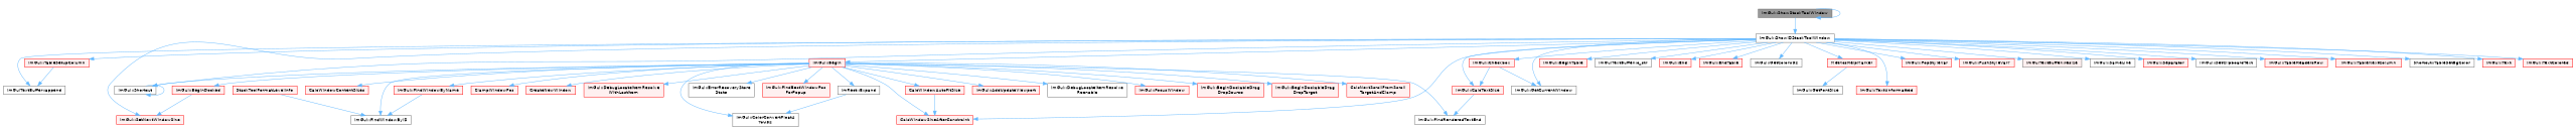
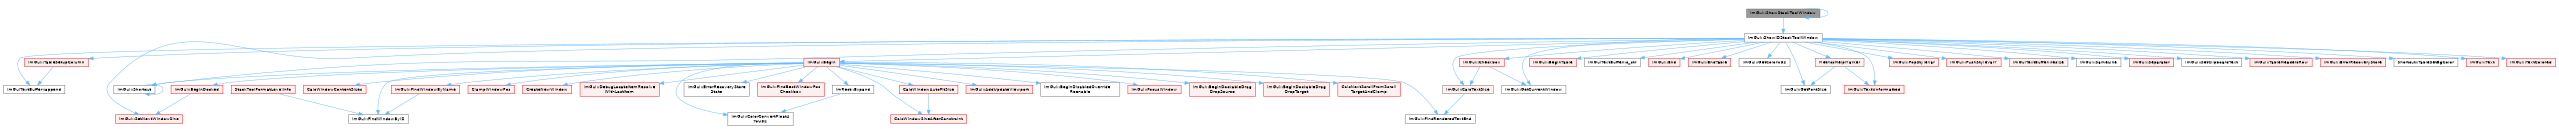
  digraph {
    rankdir=TB
    node [color=red fillcolor="#FFF0F0" fontname=Helvetica fontsize=10 shape=box style=filled]
    edge [color=steelblue1 fontname=Helvetica fontsize=10 labelfontname=Helvetica labelfontsize=10 style=solid]
    n1 [color=gray40 fillcolor=grey60 fontcolor=black height=0.2 label="ImGui::ShowStackToolWindow" width=0.4]
    n2 [color=grey40 fillcolor=white height=0.2 label="ImGui::ShowIDStackToolWindow" width=0.4]
    n3 [color=grey40 fillcolor=white height=0.2 label="ImGuiTextBuffer::append" width=0.4]
    n4 [height=0.2 label="ImGui::Begin" width=0.4]
    n5 [height=0.2 label="ImGui::SetNextWindowSize" width=0.4]
    n6 [color=grey40 fillcolor=white height=0.2 label="ImGui::Shortcut" width=0.4]
    n7 [height=0.2 label="ImGui::BeginTable" width=0.4]
    n8 [color=grey40 fillcolor=white height=0.2 label="ImGuiTextBuffer::c_str" width=0.4]
-   n9 [height=0.2 label="ImGui::CalcTextSize" width=0.4]
+   n9 [color=grey40 height=0.2 label="ImGui::CalcTextSize" width=0.4]
    n10 [height=0.2 label="ImGui::Checkbox" width=0.4]
    n11 [color=grey40 fillcolor=white height=0.2 label="ImGui::GetCurrentWindow" width=0.4]
    n12 [height=0.2 label="ImGui::End" width=0.4]
    n13 [height=0.2 label="ImGui::EndTable" width=0.4]
    n14 [color=grey40 fillcolor=white height=0.2 label="ImGui::GetColorU32" width=0.4]
    n15 [color=grey40 fillcolor=white height=0.2 label="ImGui::GetFontSize" width=0.4]
-   n16 [height=0.2 label=MetricsHelpMarker width=0.4]
+   n16 [color=grey40 height=0.2 label=MetricsHelpMarker width=0.4]
    n17 [height=0.2 label="ImGui::TextUnformatted" width=0.4]
    n18 [height=0.2 label="ImGui::PopStyleVar" width=0.4]
    n19 [height=0.2 label="ImGui::PushStyleVarY" width=0.4]
    n20 [color=grey40 height=0.2 label="ImGuiTextBuffer::resize" width=0.4]
    n21 [color=grey40 fillcolor=white height=0.2 label="ImGui::SameLine" width=0.4]
    n22 [height=0.2 label="ImGui::Separator" width=0.4]
    n23 [color=grey40 fillcolor=white height=0.2 label="ImGui::SetClipboardText" width=0.4]
    n24 [height=0.2 label="ImGui::TableHeadersRow" width=0.4]
-   n25 [height=0.2 label="ImGui::TableNextColumn" width=0.4]
+   n25 [height=0.2 label="ImGui::ErrorRecoveryStore" width=0.4]
    n26 [color=grey40 fillcolor=white height=0.2 label="Shortcut::TableSetBgColor" width=0.4]
    n27 [height=0.2 label="ImGui::TableSetupColumn" width=0.4]
    n28 [height=0.2 label="ImGui::Text" width=0.4]
    n29 [height=0.2 label="ImGui::TextColored" width=0.4]
    n30 [height=0.2 label="ImGui::AddUpdateViewport" width=0.4]
-   n31 [color=grey40 fillcolor=white height=0.2 label="ImGui::DebugLocateItemResolve\lReenable" width=0.4]
+   n31 [color=grey40 fillcolor=white height=0.2 label="ImGui::BeginDisabledOverride\lReenable" width=0.4]
    n32 [height=0.2 label="ImGui::BeginDockableDrag\lDropSource" width=0.4]
    n33 [height=0.2 label="ImGui::BeginDockableDrag\lDropTarget" width=0.4]
    n34 [height=0.2 label="ImGui::BeginDocked" width=0.4]
    n35 [height=0.2 label="CalcNextScrollFromScroll\lTargetAndClamp" width=0.4]
    n36 [height=0.2 label=CalcWindowAutoFitSize width=0.4]
    n37 [height=0.2 label=CalcWindowSizeAfterConstraint width=0.4]
    n38 [height=0.2 label=CalcWindowContentSizes width=0.4]
    n39 [height=0.2 label=ClampWindowPos width=0.4]
    n40 [color=grey40 fillcolor=white height=0.2 label="ImGui::ColorConvertFloat4\lToU32" width=0.4]
    n41 [height=0.2 label=CreateNewWindow width=0.4]
    n42 [height=0.2 label="ImGui::DebugLocateItemResolve\lWithLastItem" width=0.4]
    n43 [color=grey40 fillcolor=white height=0.2 label="ImGui::ErrorRecoveryStore\lState" width=0.4]
    n44 [color=grey40 fillcolor=white height=0.2 label="ImRect::Expand" width=0.4]
-   n45 [height=0.2 label="ImGui::FindBestWindowPos\lForPopup" width=0.4]
+   n45 [height=0.2 label="ImGui::FindBestWindowPos\lCheckbox" width=0.4]
    n46 [color=grey40 fillcolor=white height=0.2 label="ImGui::FindRenderedTextEnd" width=0.4]
    n47 [color=grey40 fillcolor=white height=0.2 label="ImGui::FindWindowByID" width=0.4]
    n48 [height=0.2 label="ImGui::FindWindowByName" width=0.4]
    n49 [height=0.2 label="ImGui::FocusWindow" width=0.4]
    n50 [height=0.2 label=StackToolFormatLevelInfo width=0.4]
    n1 -> n1
    n1 -> n2
    n2 -> n3
    n2 -> n4
    n2 -> n5
    n2 -> n6
    n2 -> n7
    n2 -> n8
    n2 -> n9
    n2 -> n10
    n2 -> n11
    n2 -> n12
    n2 -> n13
    n2 -> n14
-   n2 -> n37
+   n2 -> n15
    n2 -> n16
    n2 -> n17
    n2 -> n18
    n2 -> n19
    n2 -> n20
    n2 -> n21
    n2 -> n22
    n2 -> n23
    n2 -> n24
    n2 -> n25
    n2 -> n26
    n2 -> n27
    n2 -> n28
    n2 -> n29
    n4 -> n6
    n4 -> n30
    n4 -> n31
    n4 -> n32
    n4 -> n33
    n4 -> n34
    n4 -> n35
    n4 -> n36
    n4 -> n37
    n4 -> n38
    n4 -> n39
    n4 -> n40
    n4 -> n41
    n4 -> n42
    n4 -> n43
    n4 -> n44
    n4 -> n45
    n4 -> n46
    n4 -> n47
    n4 -> n48
    n4 -> n49
    n6 -> n6
    n9 -> n46
    n10 -> n9
    n10 -> n11
    n16 -> n15
+   n16 -> n17
    n27 -> n3
    n34 -> n5
    n36 -> n37
    n44 -> n40
    n48 -> n47
    n50 -> n47
  }
